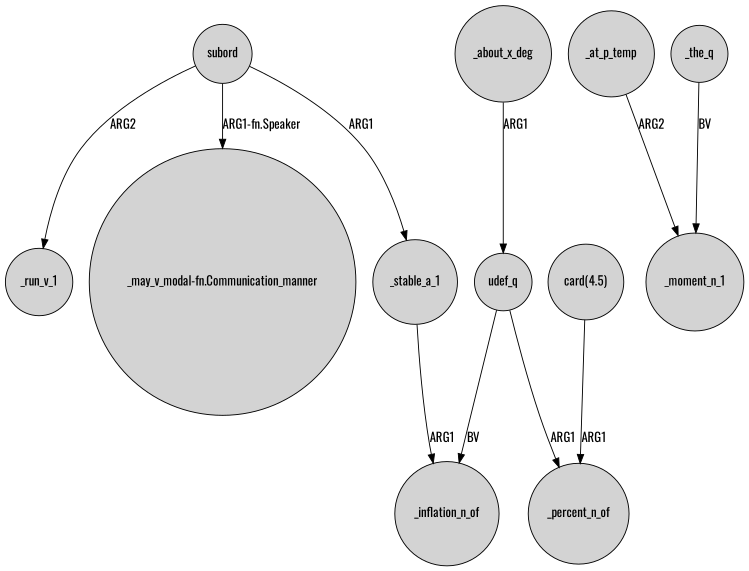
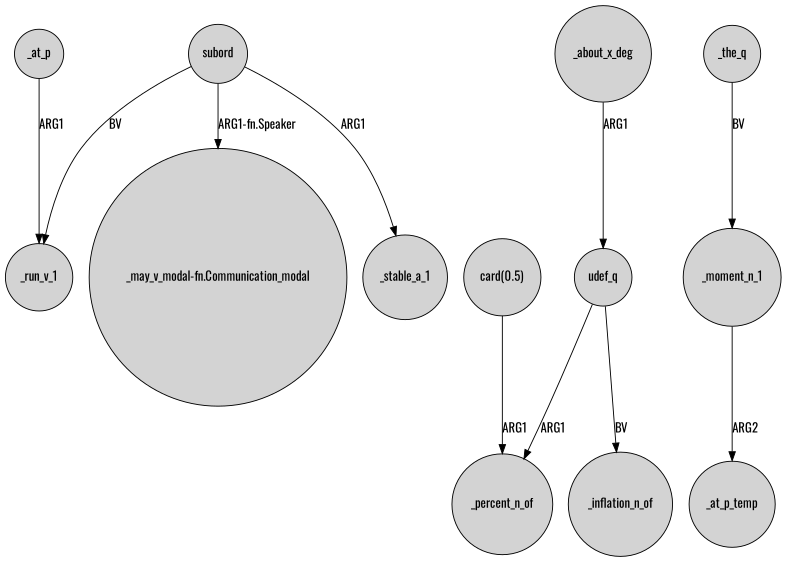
  digraph {
    fontname=Oswald
    node [fontname=Oswald shape=circle style=filled]
    edge [fontname=Oswald]
    subord
    _stable_a_1
    _run_v_1
-   "_may_v_modal-fn.Communication_manner"
+   "_may_v_modal-fn.Communication_manner" [label="_may_v_modal-fn.Communication_modal"]
    _inflation_n_of
    udef_q
    _percent_n_of
-   "card(4.5)"
+   _at_p
+   "card(4.5)" [label="card(0.5)"]
    _about_x_deg
    _at_p_temp
    _moment_n_1
    _the_q
    subord -> _stable_a_1 [label=ARG1]
-   subord -> _run_v_1 [label=ARG2]
+   subord -> _run_v_1 [label=BV]
    subord -> "_may_v_modal-fn.Communication_manner" [label="ARG1-fn.Speaker"]
-   _stable_a_1 -> _inflation_n_of [label=ARG1]
    udef_q -> _inflation_n_of [label=BV]
    udef_q -> _percent_n_of [label=ARG1]
+   _at_p -> _run_v_1 [label=ARG1]
    "card(4.5)" -> _percent_n_of [label=ARG1]
    _about_x_deg -> udef_q [label=ARG1]
-   _at_p_temp -> _moment_n_1 [label=ARG2]
+   _moment_n_1 -> _at_p_temp [label=ARG2]
    _the_q -> _moment_n_1 [label=BV]
  }
